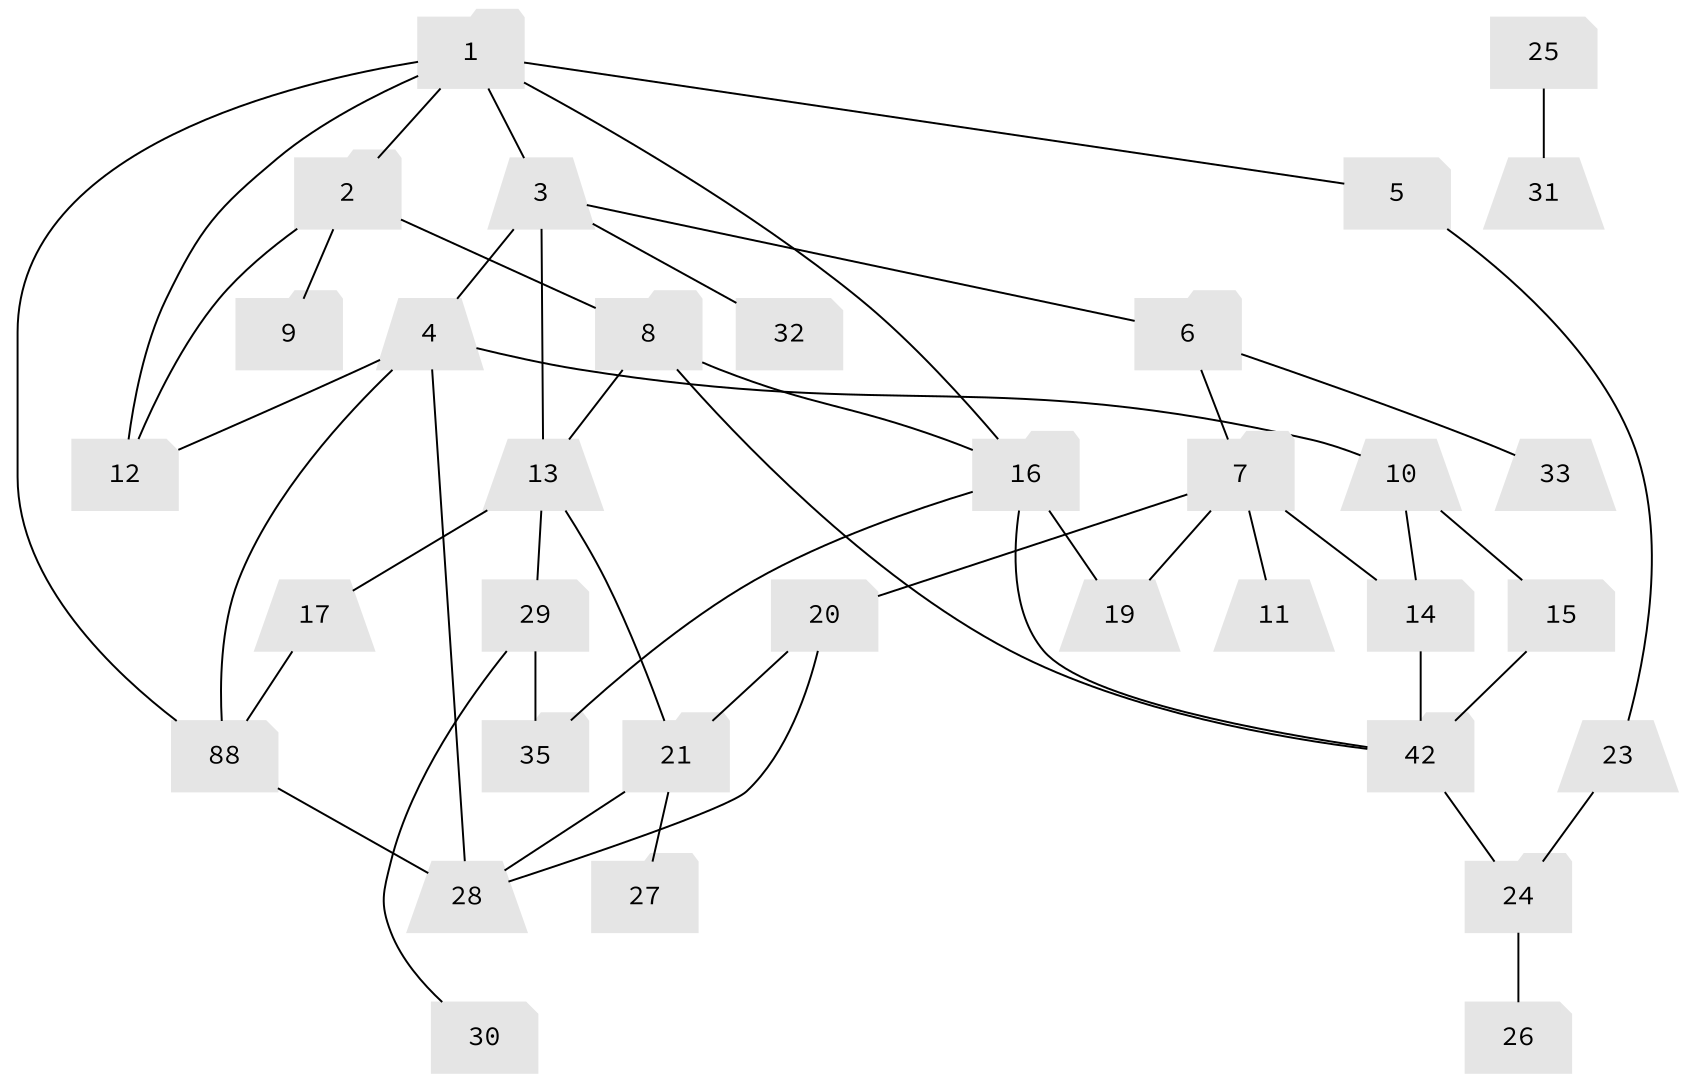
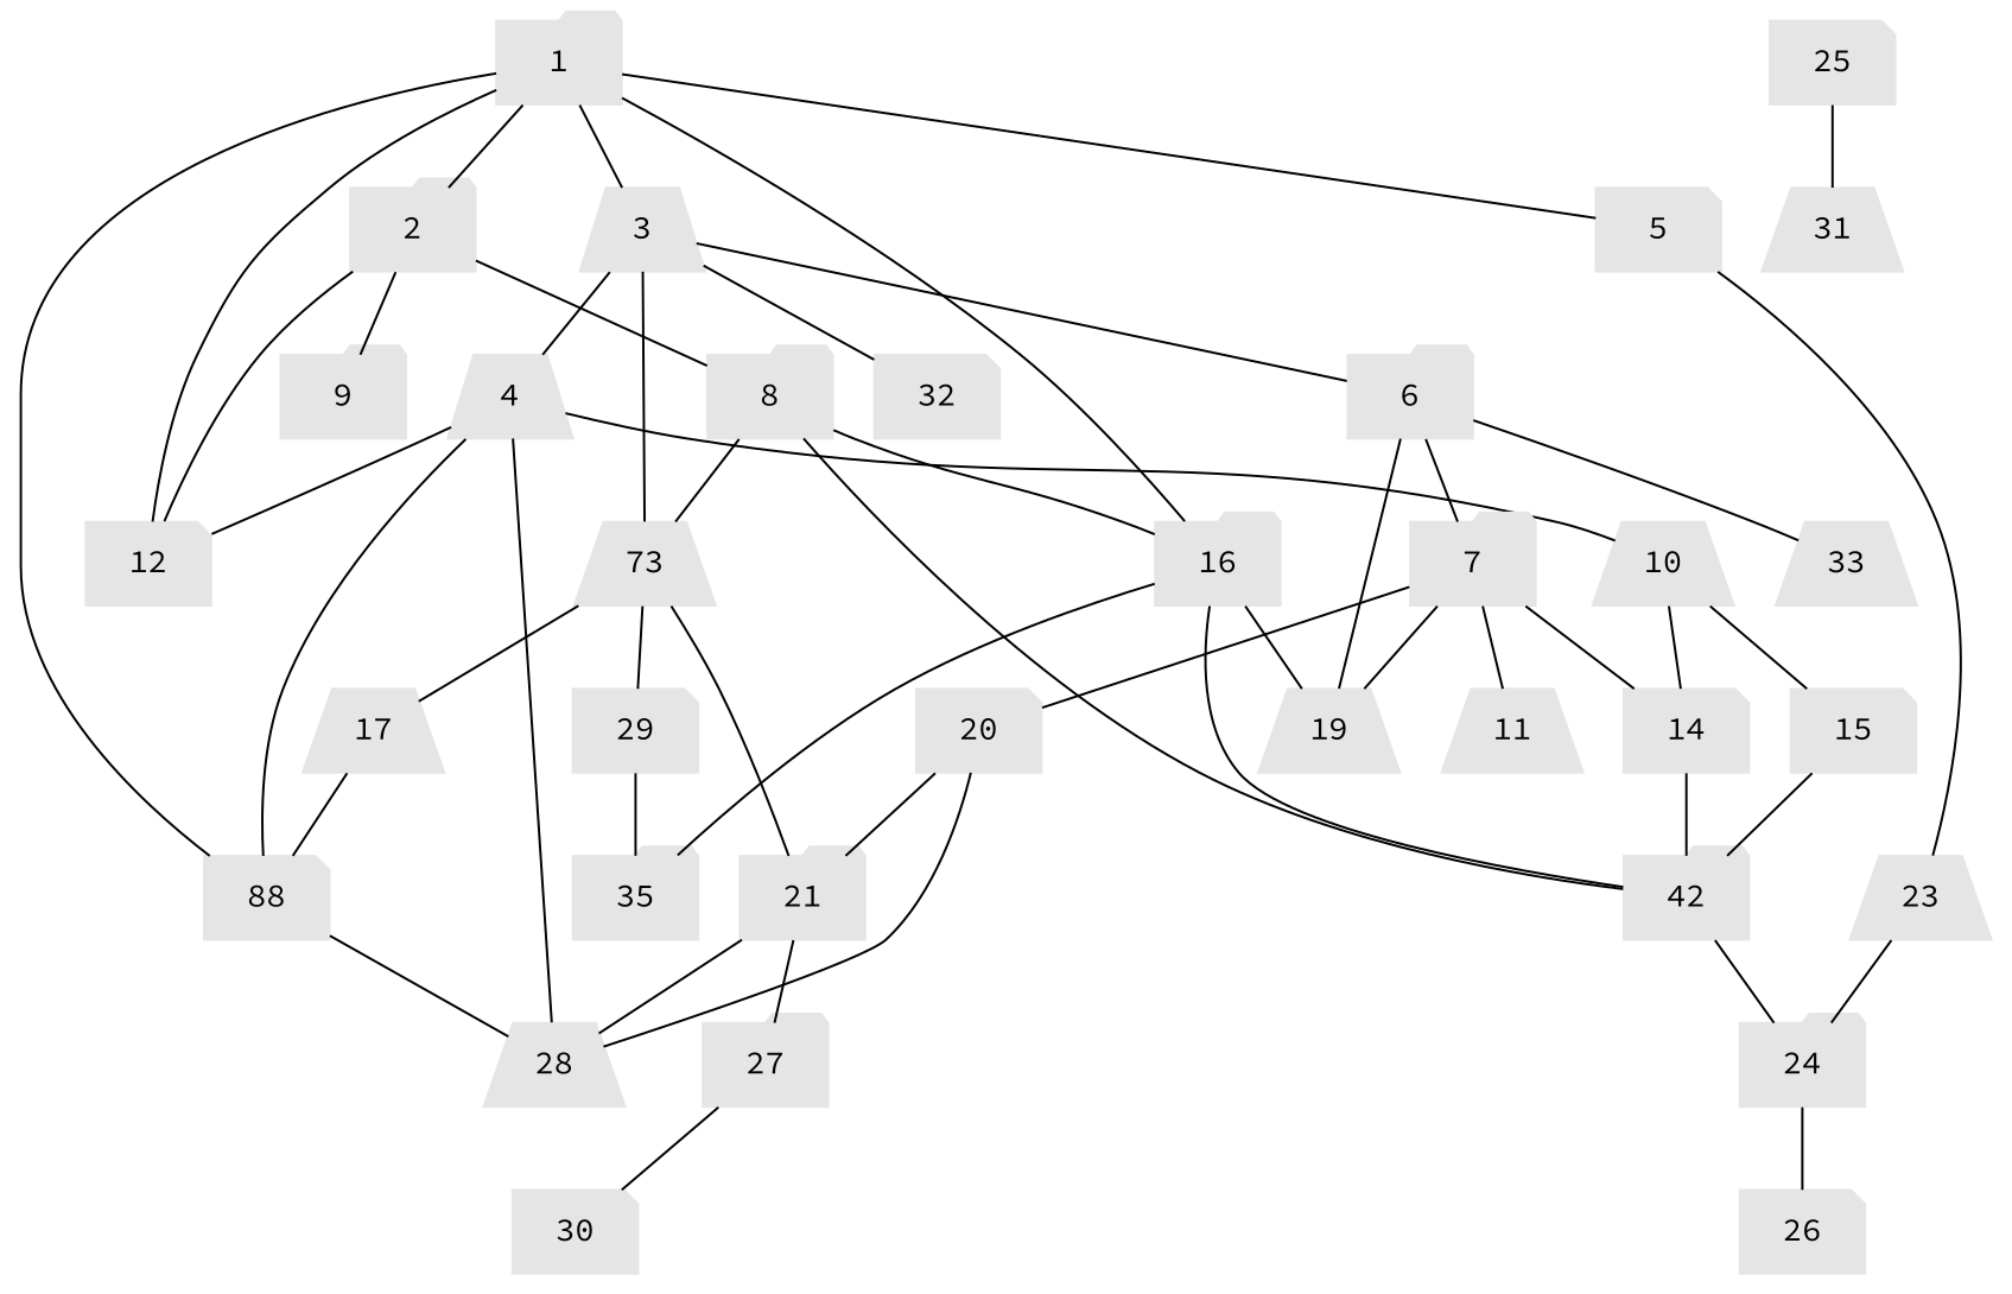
  graph {
    fontname="Source Code Pro"
    node [color=gray90 fontname="Source Code Pro" shape=folder style=filled]
    edge [fontname="Source Code Pro" weight=1.0]
    1
    2
    3 [shape=trapezium]
    5 [shape=note]
    12 [shape=note]
    16
    n7 [label=88 shape=note]
    8
    9
    4 [shape=trapezium]
    6
-   13 [shape=trapezium]
+   13 [shape=trapezium label=73]
    32 [shape=note]
    23 [shape=trapezium]
    19 [shape=trapezium]
    n16 [label=42]
    35
    28 [shape=trapezium]
    10 [shape=trapezium]
    7
    33 [shape=trapezium]
    17 [shape=trapezium]
    21
    29 [shape=note]
    14 [shape=note]
    15 [shape=note]
    24
    11 [shape=trapezium]
    20 [shape=note]
    27
    25 [shape=note]
    31 [shape=trapezium]
    30 [shape=note]
    26 [shape=note]
    1 -- 2
    1 -- 3
    1 -- 5
    1 -- 12
    1 -- 16
    1 -- n7
    2 -- 12
    2 -- 8
    2 -- 9
    3 -- 4
    3 -- 6
    3 -- 13
    3 -- 32
    5 -- 23
    16 -- 19 [weight=2.0]
    16 -- n16
    16 -- 35
    n7 -- 28
    8 -- 16
    8 -- 13
    8 -- n16
    4 -- 12
    4 -- n7
    4 -- 28 [weight=3.0]
    4 -- 10
+   6 -- 19
    6 -- 7
    6 -- 33
    13 -- 17
    13 -- 21
    13 -- 29
    23 -- 24
    n16 -- 24
    10 -- 14 [weight=2.0]
    10 -- 15
    7 -- 19
    7 -- 14
    7 -- 11
    7 -- 20
    17 -- n7
    21 -- 28 [weight=2.0]
    21 -- 27
    29 -- 35
    14 -- n16
    15 -- n16
    24 -- 26
    20 -- 28
    20 -- 21
-   29 -- 30
+   27 -- 30
    25 -- 31
  }
